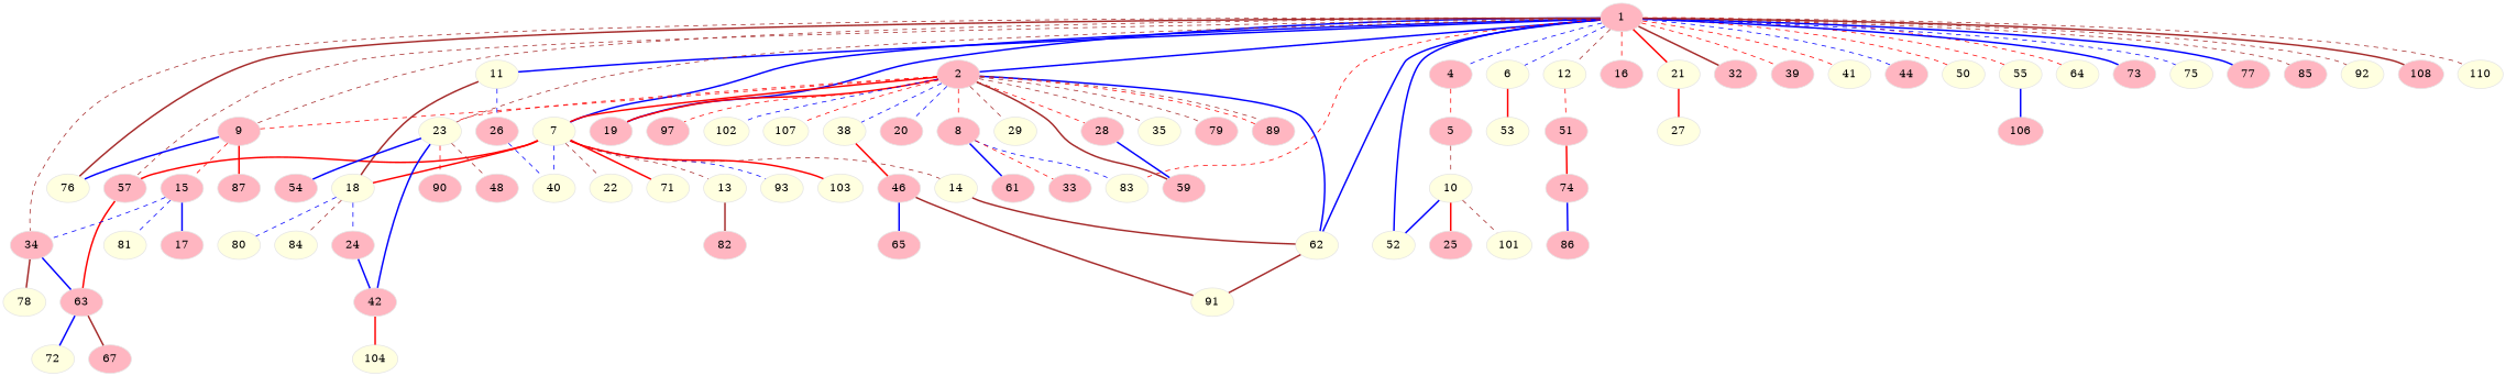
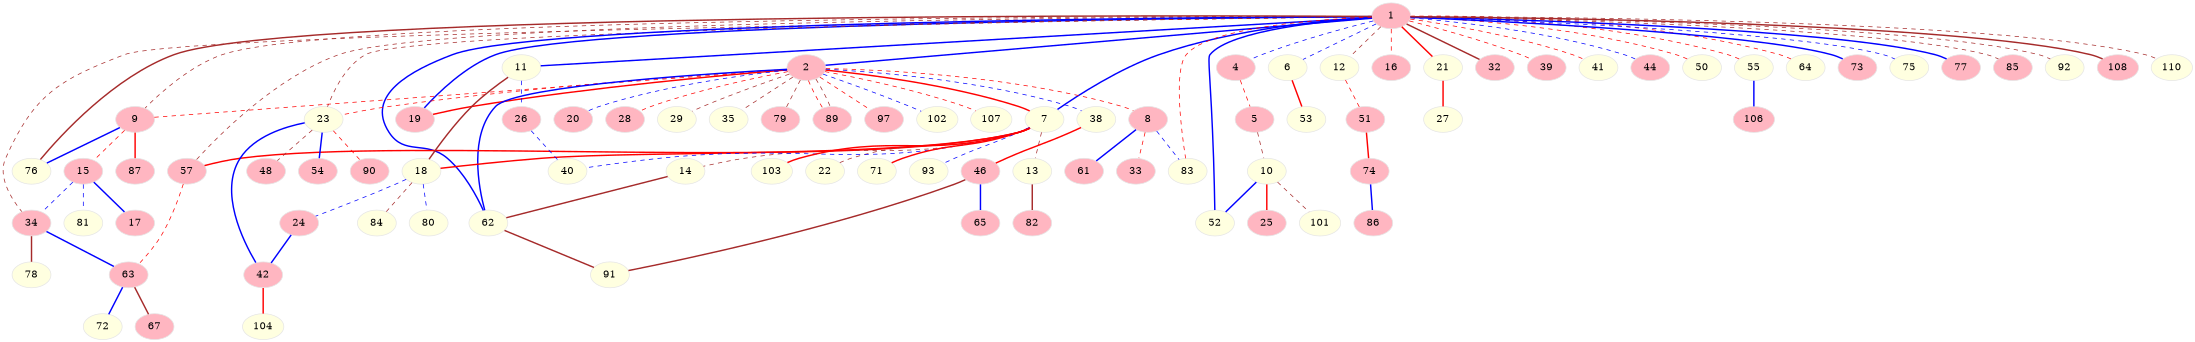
  graph {
    node [color=gray90 fillcolor=lightpink style=filled]
    edge [color=blue style=dashed]
    1 [super="+3"]
    2 [super="+30"]
    4 [super="+88"]
    6 [fillcolor=lightyellow]
    7 [fillcolor=lightyellow super="+70"]
    9 [super="+49"]
    11 [fillcolor=lightyellow]
    12 [fillcolor=lightyellow super="+36"]
    16 [super="+31"]
    19
    21 [fillcolor=lightyellow]
    23 [fillcolor=lightyellow super="+99"]
    32 [super="+96"]
    34 [super="+37"]
    39
    41 [fillcolor=lightyellow]
    44
    50 [fillcolor=lightyellow]
    52 [fillcolor=lightyellow]
    55 [fillcolor=lightyellow]
    57 [super="+68"]
    62 [fillcolor=lightyellow super="+105"]
    64 [fillcolor=lightyellow]
    73
    75 [fillcolor=lightyellow]
    76 [fillcolor=lightyellow]
    77
    83 [fillcolor=lightyellow]
    85
    92 [fillcolor=lightyellow]
    108
    110 [fillcolor=lightyellow]
    8 [super="+47"]
    20 [super="+94"]
    28 [super="+109"]
    29 [fillcolor=lightyellow]
    35 [fillcolor=lightyellow]
    38 [fillcolor=lightyellow]
-   59
    79
    89
    97
    102 [fillcolor=lightyellow]
    107 [fillcolor=lightyellow]
    5
    53 [fillcolor=lightyellow super="+95"]
    13 [fillcolor=lightyellow]
    14 [fillcolor=lightyellow]
    18 [fillcolor=lightyellow super="+60"]
    22 [fillcolor=lightyellow]
    40 [fillcolor=lightyellow]
    71 [fillcolor=lightyellow]
    93 [fillcolor=lightyellow]
    103 [fillcolor=lightyellow]
    15 [super="+69"]
    87
    26 [super="+111"]
    51
    27 [fillcolor=lightyellow]
    42 [super="+100"]
    48
    54
    90
    63 [super="+98"]
    78 [fillcolor=lightyellow]
    106
    91 [fillcolor=lightyellow]
    33 [super="+56"]
    61
    46 [super="+66"]
    10 [fillcolor=lightyellow super="+43"]
    25 [super="+45"]
    101 [fillcolor=lightyellow]
    82
    24
    80 [fillcolor=lightyellow]
    84 [fillcolor=lightyellow]
    17 [super="+58"]
    81 [fillcolor=lightyellow]
    74
    104 [fillcolor=lightyellow]
    67
    72 [fillcolor=lightyellow]
    65
    86
    1 -- 2 [style=bold]
    1 -- 4
    1 -- 6
    1 -- 7 [style=bold]
    1 -- 9 [color=brown]
    1 -- 11 [style=bold]
    1 -- 12 [color=brown]
    1 -- 16 [color=red]
    1 -- 19 [style=bold]
    1 -- 21 [color=red style=bold]
    1 -- 23 [color=brown]
    1 -- 32 [color=brown style=bold weight=2]
    1 -- 34 [color=brown]
    1 -- 39 [color=red]
    1 -- 41 [color=red]
    1 -- 44
    1 -- 50 [color=red]
    1 -- 52 [style=bold]
    1 -- 55 [color=red]
    1 -- 57 [color=brown]
    1 -- 62 [style=bold weight=2]
    1 -- 64 [color=red]
    1 -- 73 [style=bold]
    1 -- 75
    1 -- 76 [color=brown style=bold]
    1 -- 77 [style=bold]
    1 -- 83 [color=red]
    1 -- 85 [color=brown]
    1 -- 92 [color=brown]
    1 -- 108 [color=brown style=bold]
    1 -- 110 [color=brown]
    2 -- 7 [color=red style=bold]
    2 -- 9 [color=red]
    2 -- 19 [color=red style=bold]
    2 -- 23 [color=red]
    2 -- 62 [style=bold]
    2 -- 8 [color=red]
    2 -- 20
    2 -- 28 [color=red]
    2 -- 29 [color=brown]
    2 -- 35 [color=brown]
    2 -- 38
-   2 -- 59 [color=brown style=bold]
    2 -- 79 [color=brown]
    2 -- 89 [color=red]
    2 -- 89 [color=brown]
    2 -- 97 [color=red]
    2 -- 102
    2 -- 107 [color=red]
    4 -- 5 [color=red]
    6 -- 53 [color=red style=bold]
    7 -- 57 [color=red style=bold]
    7 -- 13 [color=brown]
    7 -- 14 [color=brown]
    7 -- 18 [color=red style=bold]
    7 -- 22 [color=brown]
    7 -- 40
    7 -- 71 [color=red style=bold]
    7 -- 93
    7 -- 103 [color=red style=bold]
    9 -- 76 [style=bold]
    9 -- 15 [color=red]
    9 -- 87 [color=red style=bold]
    11 -- 18 [color=brown style=bold]
    11 -- 26
    12 -- 51 [color=red]
    21 -- 27 [color=red style=bold]
    23 -- 42 [style=bold]
    23 -- 48 [color=brown]
    23 -- 54 [style=bold]
    23 -- 90 [color=red]
    34 -- 63 [style=bold]
    34 -- 78 [color=brown style=bold]
    55 -- 106 [style=bold]
-   57 -- 63 [color=red style=bold]
+   57 -- 63 [color=red]
    62 -- 91 [color=brown style=bold]
    8 -- 83
    8 -- 33 [color=red]
    8 -- 61 [style=bold]
-   28 -- 59 [style=bold]
    38 -- 46 [color=red style=bold]
    5 -- 10 [color=brown]
    13 -- 82 [color=brown style=bold]
    14 -- 62 [color=brown style=bold]
    18 -- 24
    18 -- 80
    18 -- 84 [color=brown]
    15 -- 34
    15 -- 17 [style=bold]
    15 -- 81
    26 -- 40
    51 -- 74 [color=red style=bold]
    42 -- 104 [color=red style=bold]
    63 -- 67 [color=brown style=bold]
    63 -- 72 [style=bold]
    46 -- 91 [color=brown style=bold]
    46 -- 65 [style=bold]
    10 -- 52 [style=bold]
    10 -- 25 [color=red style=bold]
    10 -- 101 [color=brown]
    24 -- 42 [style=bold]
    74 -- 86 [style=bold]
  }
